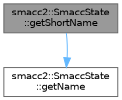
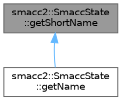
  digraph {
    rankdir=TB
    node [fontname=Helvetica fontsize=10 shape=box style=filled]
    n1 [color=gray40 fillcolor=grey60 fontcolor=black height=0.2 label="smacc2::SmaccState\l::getShortName" width=0.4]
    n2 [color=grey40 fillcolor=white height=0.2 label="smacc2::SmaccState\l::getName" width=0.4]
-   n2 -> n1 [color=steelblue1 dir=back fontname=Helvetica fontsize=10 labelfontname=Helvetica labelfontsize=10 style=solid]
+   n1 -> n2 [color=steelblue1 dir=back fontname=Helvetica fontsize=10 labelfontname=Helvetica labelfontsize=10 style=solid]
  }
